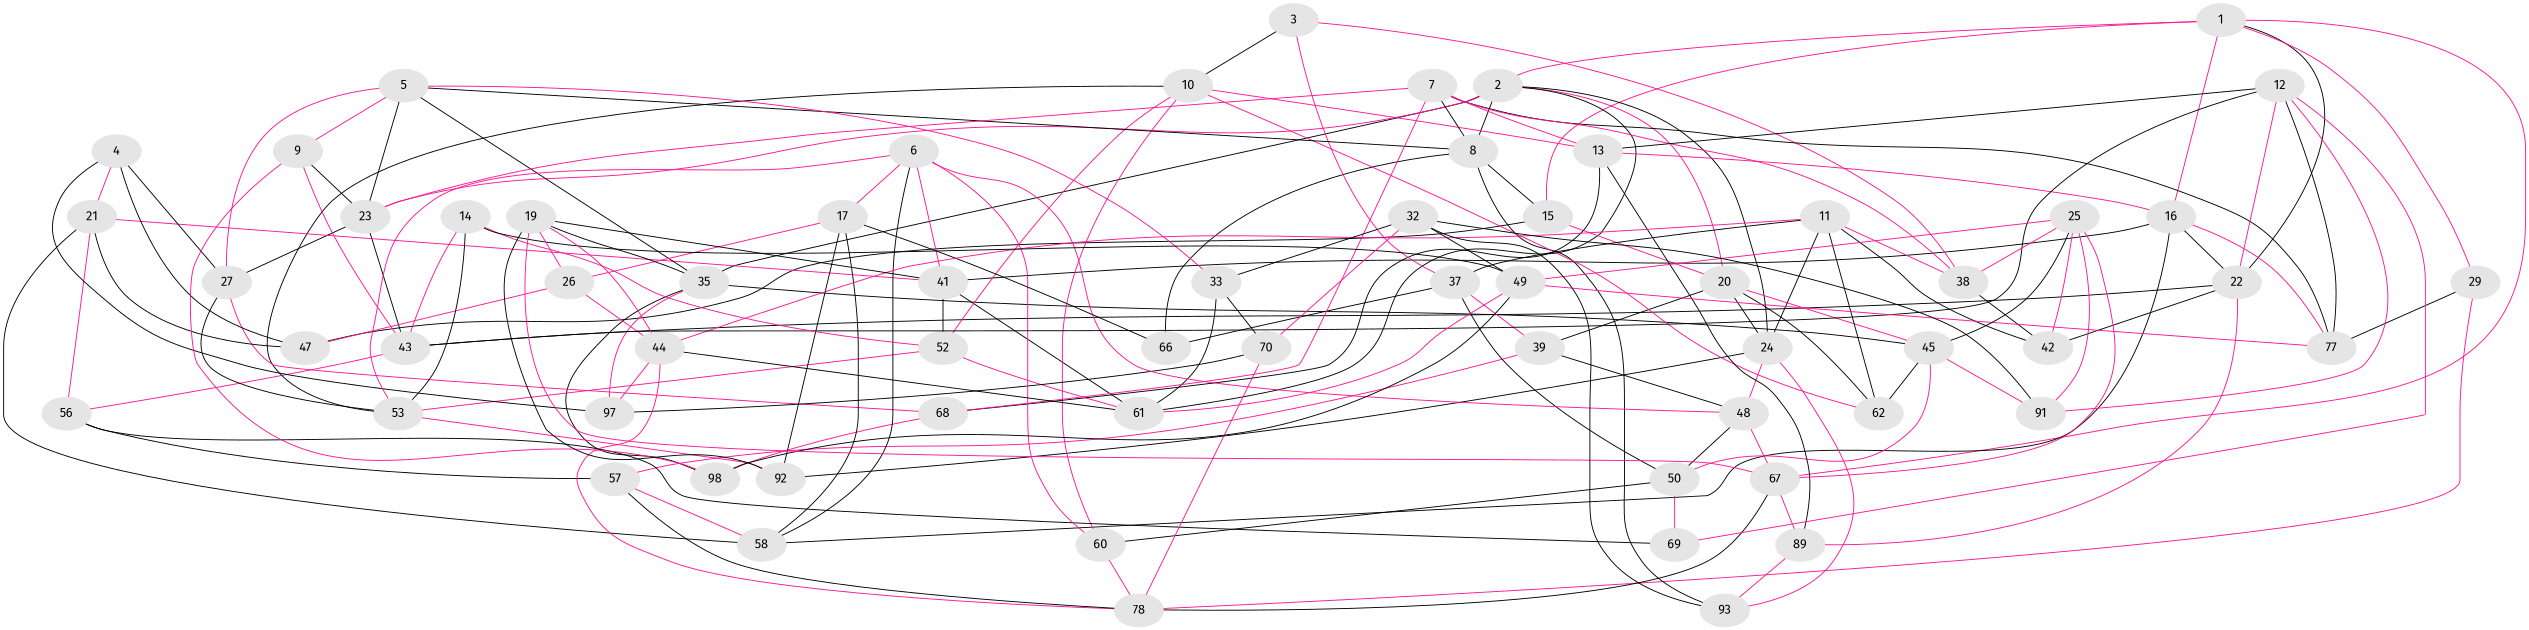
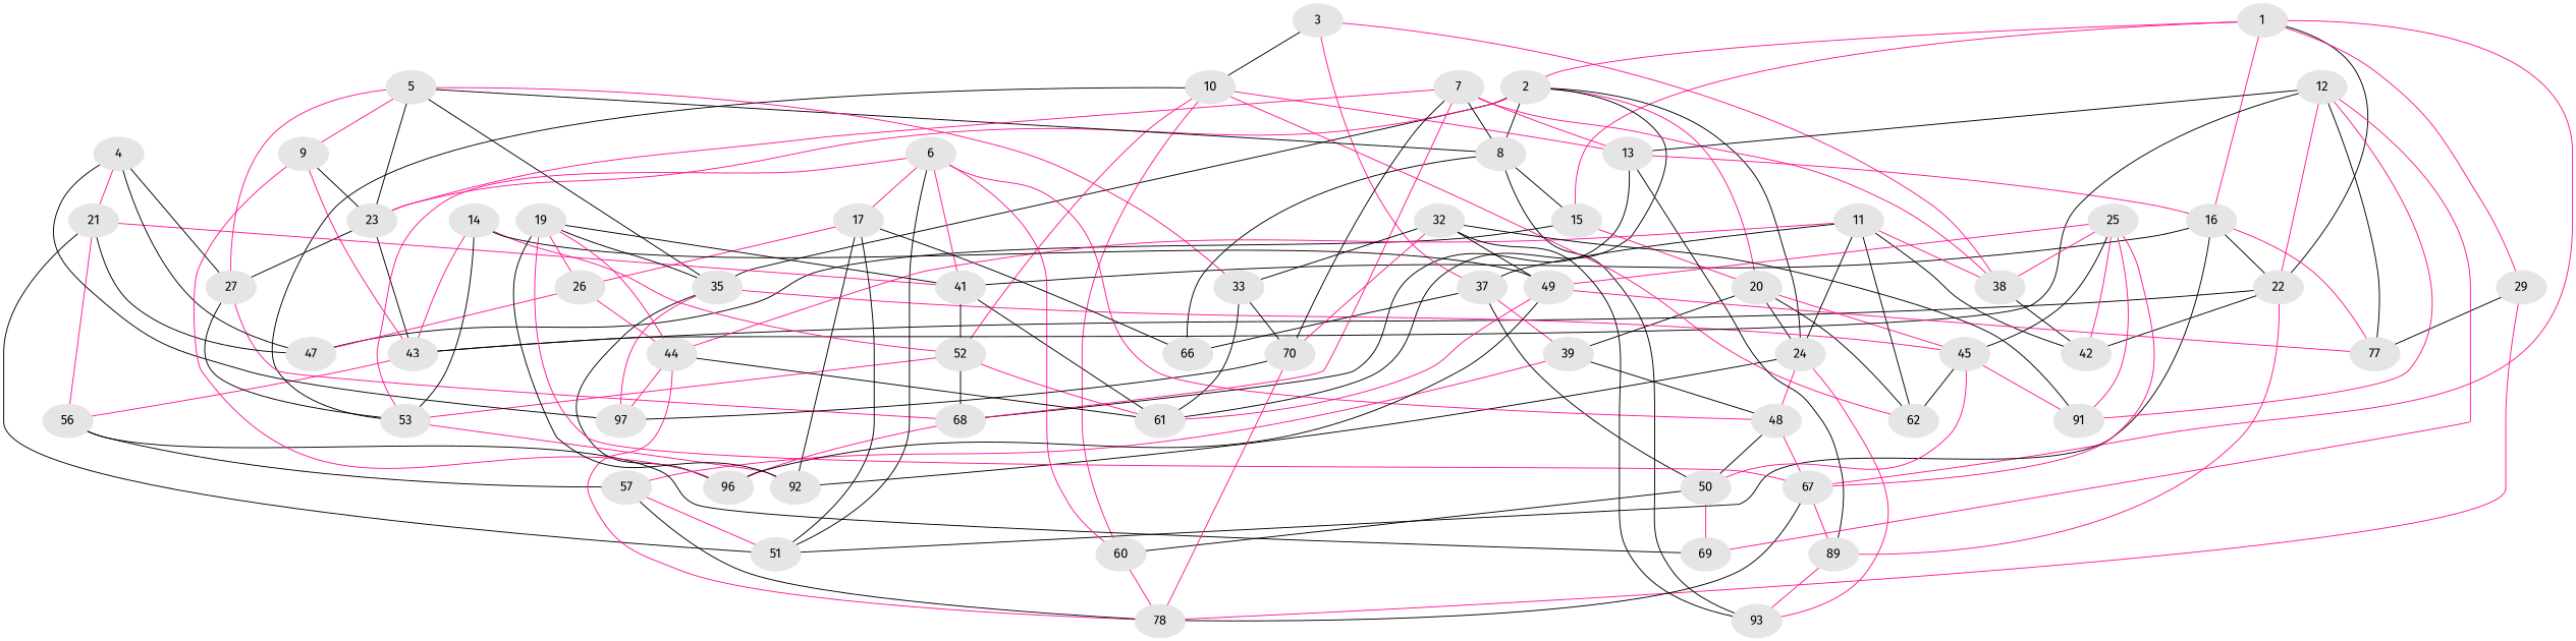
  graph {
    fontname="Fira Sans"
    node [color=gray90 fontname="Fira Sans" style=filled]
    edge [color=deeppink fontname="Fira Sans"]
    1 [super="+31"]
    2 [super="+72"]
    15
    16 [super="+18"]
    22 [super="+44"]
    29
    67 [super="+86"]
    8 [super="+65"]
    20 [super="+30"]
    24 [super="+90"]
    35 [super="+40"]
    61 [super="+94"]
    23 [super="+102"]
    47
    41 [super="+80"]
-   58 [super="+79"]
+   58 [super="+79" label=51]
    77
    43 [super="+98"]
    42
    89
    78 [super="+84"]
    66
    93
    62
    39
    45 [super="+87"]
    48 [super="+55"]
    92
    97
-   96 [label=98]
+   96
    10 [super="+99"]
    53 [super="+101"]
    60
    13 [super="+100"]
    52 [super="+81"]
    3
    37 [super="+59"]
    38 [super="+85"]
    27 [super="+71"]
    50 [super="+82"]
    21 [super="+34"]
    56
    4
    68 [super="+88"]
    5 [super="+28"]
    9
    33
    70 [super="+75"]
    6 [super="+54"]
    17 [super="+51"]
    26
    7 [super="+36"]
    11 [super="+64"]
    n54 [label=44 super="+83"]
    12 [super="+74"]
    69
    91
    14
    49 [super="+73"]
    19 [super="+76"]
    57
    25 [super="+95"]
    32 [super="+63"]
    1 -- 2
    1 -- 15
    1 -- 16
    1 -- 22 [color=black]
    1 -- 29
    1 -- 67
    2 -- 8 [color=black]
    2 -- 20
    2 -- 24 [color=black]
    2 -- 35 [color=black]
    2 -- 61 [color=black]
    2 -- 23
    15 -- 20
    15 -- 47 [color=black]
    16 -- 22 [color=black]
    16 -- 41 [color=black]
    16 -- 58 [color=black]
    16 -- 77
    22 -- 43 [color=black]
    22 -- 42 [color=black]
    22 -- 89
    29 -- 77 [color=black]
    29 -- 78
    67 -- 89
    67 -- 78 [color=black]
    8 -- 15 [color=black]
    8 -- 66 [color=black]
    8 -- 93 [color=black]
    20 -- 24 [color=black]
    20 -- 62 [color=black]
    20 -- 39 [color=black]
    20 -- 45
    24 -- 93
    24 -- 48
    24 -- 92 [color=black]
-   35 -- 45 [color=black]
+   35 -- 45
    35 -- 97
    35 -- 96 [color=black]
    23 -- 43 [color=black]
    23 -- 27 [color=black]
    41 -- 61 [color=black]
    41 -- 52 [color=black]
    43 -- 56
    89 -- 93
    39 -- 48 [color=black]
    39 -- 57
    45 -- 62 [color=black]
    45 -- 50
    45 -- 91
    48 -- 67
    48 -- 50 [color=black weight=2]
    10 -- 62
    10 -- 53 [color=black]
    10 -- 60
    10 -- 13
    10 -- 52
    53 -- 92
    60 -- 78
    13 -- 16
    13 -- 89 [color=black]
    13 -- 68 [color=black]
    52 -- 61
    52 -- 53
+   52 -- 68 [color=black]
    3 -- 10 [color=black]
    3 -- 37
    3 -- 38
    37 -- 66 [color=black weight=2]
    37 -- 39
    37 -- 50 [color=black]
    38 -- 42 [color=black]
    27 -- 53 [color=black]
    27 -- 68 [weight=2]
    50 -- 60 [color=black]
    50 -- 69
    21 -- 47 [color=black]
    21 -- 41
    21 -- 58 [color=black weight=2]
    21 -- 56
    56 -- 69 [color=black]
    56 -- 57 [color=black]
    4 -- 47 [color=black]
    4 -- 97 [color=black]
    4 -- 27 [color=black]
    4 -- 21
    68 -- 96
    5 -- 8 [color=black]
    5 -- 35 [color=black]
    5 -- 23 [color=black]
    5 -- 27
    5 -- 9
    5 -- 33
    9 -- 23 [color=black]
    9 -- 43
    9 -- 96
    33 -- 61 [color=black]
    33 -- 70 [color=black]
    70 -- 78
    70 -- 97 [color=black]
    6 -- 41
    6 -- 58 [color=black]
    6 -- 48
    6 -- 53
    6 -- 60
    6 -- 17
    17 -- 58 [color=black]
    17 -- 66 [color=black]
    17 -- 92 [color=black]
    17 -- 26
    26 -- 47
    26 -- n54
    7 -- 8 [color=black]
    7 -- 23
    7 -- 13
    7 -- 38
    7 -- 68
-   7 -- 77 [color=black]
+   7 -- 70 [color=black]
    11 -- 24 [color=black]
    11 -- 42 [color=black]
    11 -- 62 [color=black]
    11 -- 37 [color=black]
    11 -- 38
    11 -- n54
    n54 -- 61 [color=black]
    n54 -- 78
    n54 -- 97
    12 -- 22
    12 -- 77 [color=black]
    12 -- 43 [color=black]
    12 -- 13 [color=black]
    12 -- 69
    12 -- 91
    14 -- 43
    14 -- 53 [color=black]
    14 -- 52
    14 -- 49 [color=black]
    49 -- 61
    49 -- 77
    49 -- 96 [color=black]
    19 -- 67
    19 -- 35 [color=black]
    19 -- 41 [color=black]
    19 -- 92 [color=black]
    19 -- 26
    19 -- n54
    57 -- 58
    57 -- 78 [color=black]
    25 -- 67
    25 -- 42
    25 -- 45 [color=black]
    25 -- 38
    25 -- 91
    25 -- 49
    32 -- 93 [color=black]
    32 -- 33 [color=black]
    32 -- 70 [weight=2]
    32 -- 91 [color=black]
    32 -- 49 [color=black]
  }
